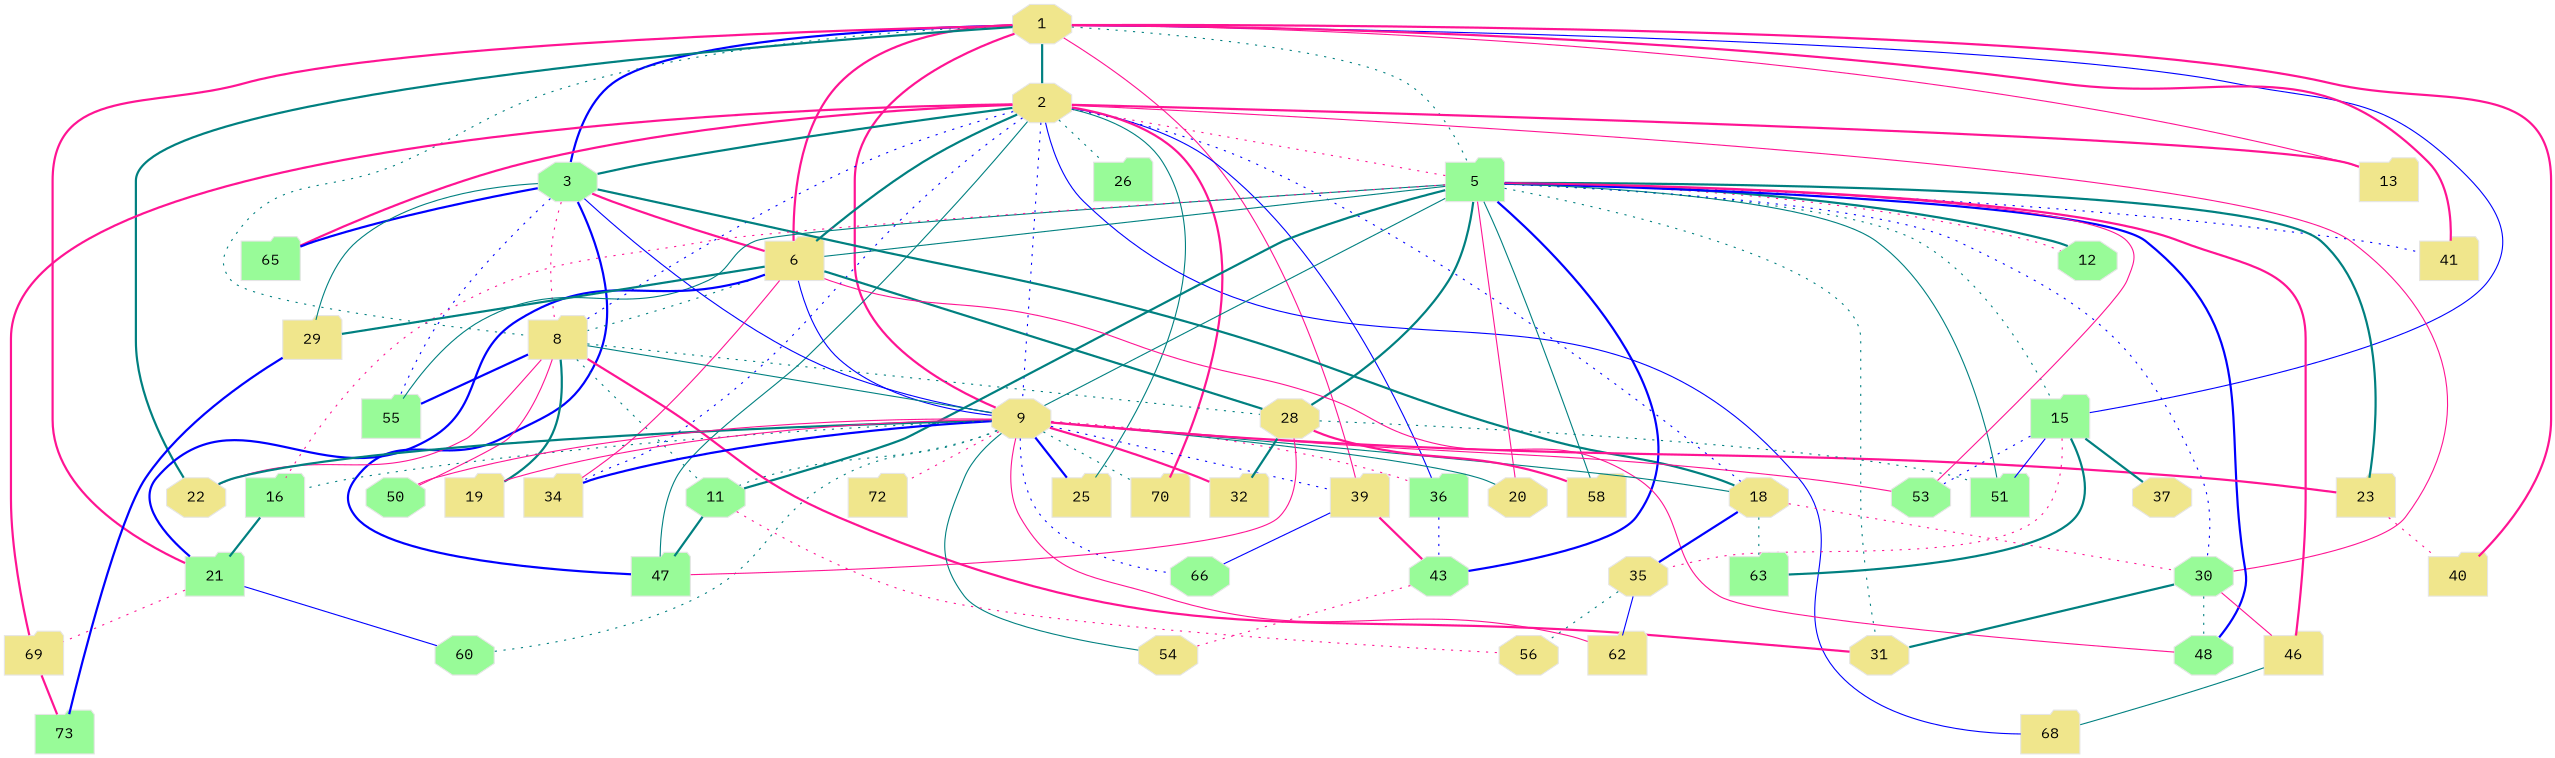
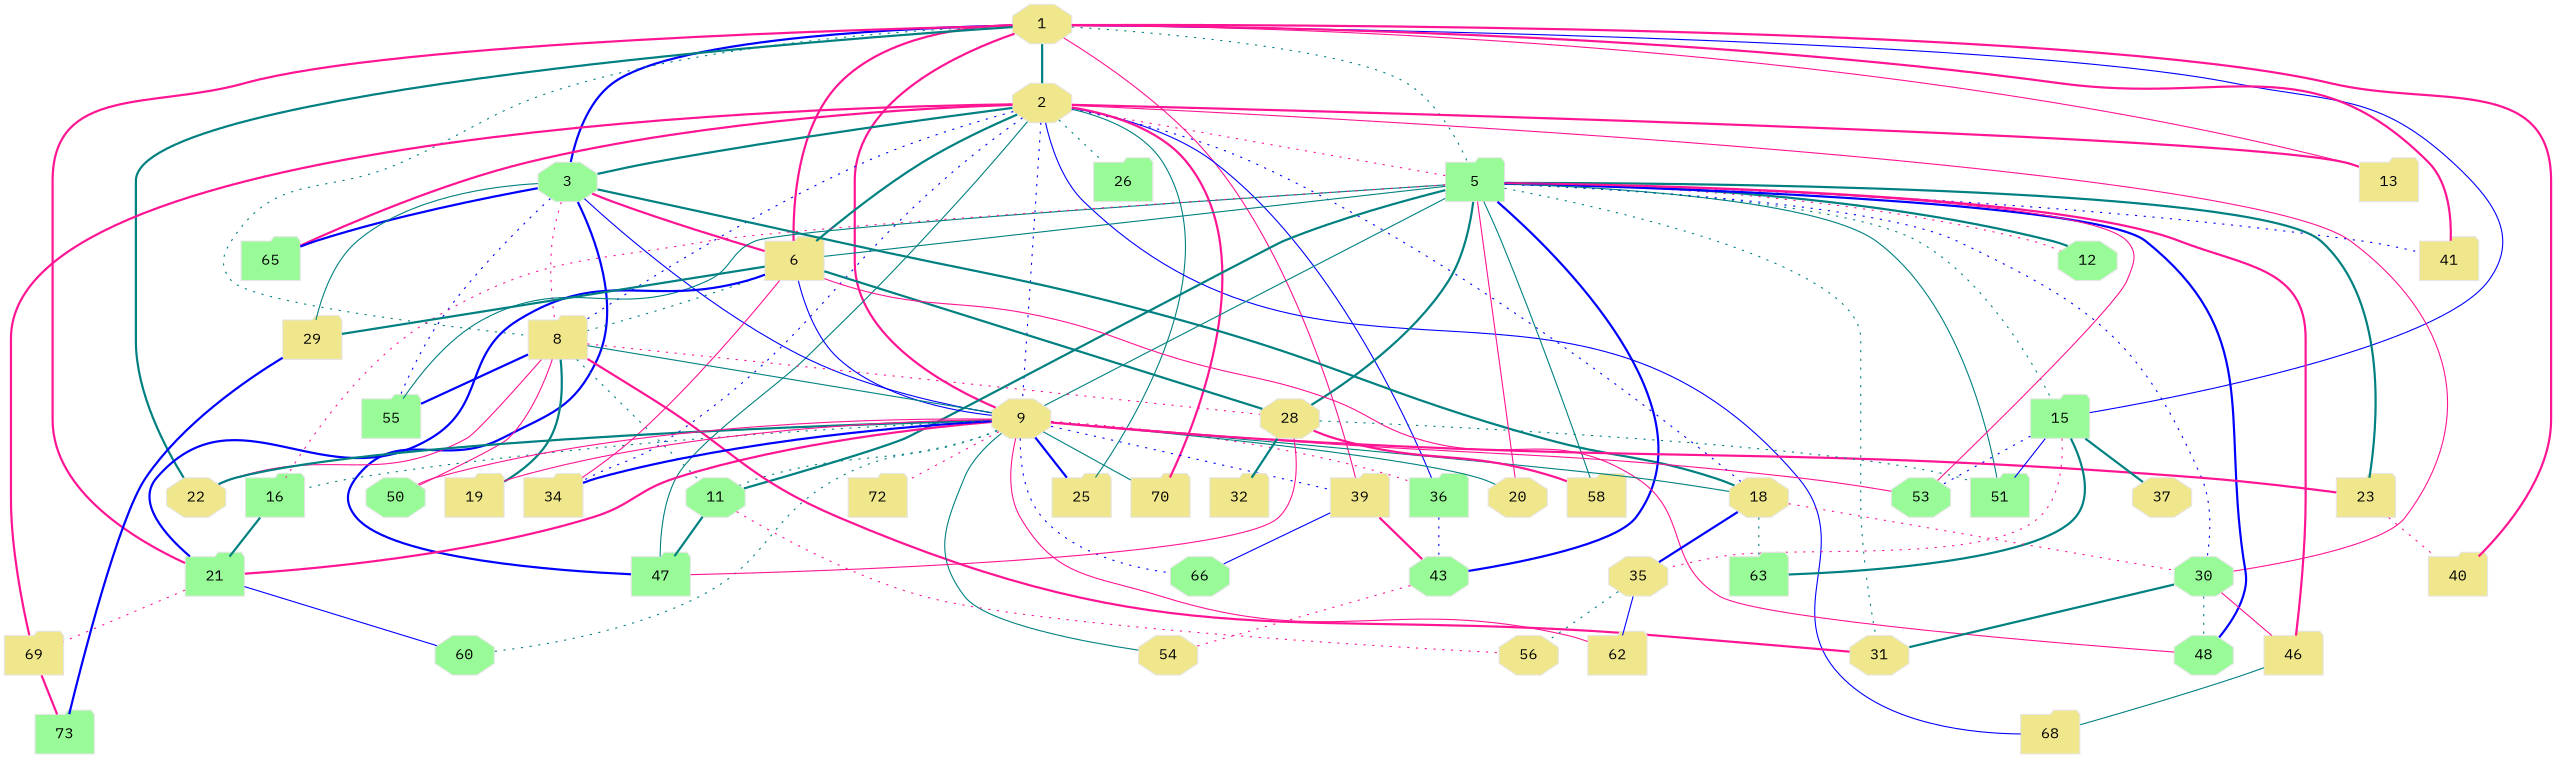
  graph {
    fontname="IBM Plex Mono"
    node [color=gray90 fillcolor=khaki fontname="IBM Plex Mono" shape=folder style=filled]
    edge [color=teal fontname="IBM Plex Mono" style=bold]
    1 [shape=octagon super="+24"]
    2 [shape=octagon super="+4"]
    3 [fillcolor=palegreen shape=octagon super="+59"]
    5 [fillcolor=palegreen super="+7"]
    6 [super="+14"]
    8 [super="+49"]
    9 [shape=octagon super="+10"]
    13
    15 [fillcolor=palegreen super="+17"]
    21 [fillcolor=palegreen super="+77"]
    22 [shape=octagon super="+44"]
    39
    40
    41
    18 [shape=octagon super="+27"]
    25
    26 [fillcolor=palegreen]
    30 [fillcolor=palegreen shape=octagon super="+42"]
    34 [super="+74"]
    36 [fillcolor=palegreen]
    47 [fillcolor=palegreen super="+75"]
    65 [fillcolor=palegreen]
    68
    69
    70
    29
    55 [fillcolor=palegreen]
    11 [fillcolor=palegreen shape=octagon super="+33"]
    12 [fillcolor=palegreen shape=octagon]
    16 [fillcolor=palegreen]
    20 [shape=octagon]
    23 [super="+45"]
    28 [shape=octagon super="+38"]
    31 [shape=octagon super="+67"]
    43 [fillcolor=palegreen shape=octagon super="+71"]
    46 [super="+52"]
    48 [fillcolor=palegreen shape=octagon super="+64"]
    51 [fillcolor=palegreen super="+61"]
    53 [fillcolor=palegreen shape=octagon super="+57"]
    58
    19
    50 [fillcolor=palegreen shape=octagon]
    32
    54 [shape=octagon]
    60 [fillcolor=palegreen shape=octagon]
    62
    66 [fillcolor=palegreen shape=octagon]
    72
    35 [shape=octagon super="+76"]
    37 [shape=octagon]
    63 [fillcolor=palegreen]
    73 [fillcolor=palegreen]
    56 [shape=octagon]
    1 -- 2 [weight=2]
    1 -- 3 [color=blue]
    1 -- 5 [style=dotted weight=3]
    1 -- 6 [color=deeppink]
    1 -- 8 [style=dotted]
    1 -- 9 [color=deeppink weight=2]
    1 -- 13 [color=deeppink style=solid]
    1 -- 15 [color=blue style=solid]
    1 -- 21 [color=deeppink]
    1 -- 22
    1 -- 39 [color=deeppink style=solid]
    1 -- 40 [color=deeppink]
    1 -- 41 [color=deeppink]
    2 -- 3 [weight=2]
    2 -- 5 [color=deeppink style=dotted weight=4]
    2 -- 6 [weight=2]
    2 -- 8 [color=blue style=dotted weight=2]
    2 -- 9 [color=blue style=dotted weight=4]
    2 -- 13 [color=deeppink]
    2 -- 18 [color=blue style=dotted]
    2 -- 25 [style=solid]
    2 -- 26 [style=dotted weight=2]
    2 -- 30 [color=deeppink style=solid]
    2 -- 34 [color=blue style=dotted]
    2 -- 36 [color=blue style=solid]
    2 -- 47 [style=solid]
    2 -- 65 [color=deeppink]
    2 -- 68 [color=blue style=solid]
    2 -- 69 [color=deeppink]
    2 -- 70 [color=deeppink]
    3 -- 6 [color=deeppink weight=2]
    3 -- 8 [color=deeppink style=dotted]
    3 -- 9 [color=blue style=solid weight=2]
    3 -- 18
    3 -- 47 [color=blue]
    3 -- 65 [color=blue]
    3 -- 29 [style=solid]
    3 -- 55 [color=blue style=dotted weight=2]
    5 -- 6 [style=solid weight=2]
    5 -- 9 [style=solid weight=4]
    5 -- 15 [style=dotted weight=2]
    5 -- 41 [color=blue style=dotted]
    5 -- 30 [color=blue style=dotted]
    5 -- 55 [style=solid]
    5 -- 11
    5 -- 12 [color=deeppink style=dotted]
    5 -- 12
    5 -- 16 [color=deeppink style=dotted]
    5 -- 20 [color=deeppink style=solid]
    5 -- 23
    5 -- 28
    5 -- 31 [style=dotted]
    5 -- 43 [color=blue]
    5 -- 46 [color=deeppink weight=2]
    5 -- 48 [color=blue]
    5 -- 51 [style=solid]
    5 -- 53 [color=deeppink style=solid]
    5 -- 58 [style=solid]
    6 -- 8 [style=dotted]
    6 -- 9 [color=blue style=solid weight=2]
    6 -- 21 [color=blue]
    6 -- 34 [color=deeppink style=solid]
    6 -- 29
    6 -- 28
    6 -- 48 [color=deeppink style=solid]
    8 -- 9 [style=solid weight=2]
    8 -- 22 [color=deeppink style=solid]
    8 -- 55 [color=blue]
    8 -- 11 [style=dotted]
-   8 -- 28 [style=dotted]
+   8 -- 28 [color=deeppink style=dotted]
    8 -- 31 [color=deeppink]
    8 -- 19
    8 -- 50 [color=deeppink style=solid]
    9 -- 22
    9 -- 39 [color=blue style=dotted]
    9 -- 18 [style=solid]
    9 -- 25 [color=blue]
    9 -- 34 [color=blue]
    9 -- 36 [color=deeppink style=dotted]
-   9 -- 70 [style=dotted]
+   9 -- 70 [style=solid]
    9 -- 11 [style=dotted]
    9 -- 16 [style=dotted]
    9 -- 20 [style=solid]
    9 -- 23 [color=deeppink weight=2]
    9 -- 53 [color=deeppink style=solid]
    9 -- 19 [color=deeppink style=solid]
    9 -- 50 [color=deeppink style=solid]
-   9 -- 32 [color=deeppink]
+   9 -- 21 [color=deeppink]
    9 -- 54 [style=solid]
    9 -- 60 [style=dotted]
    9 -- 62 [color=deeppink style=solid]
    9 -- 66 [color=blue style=dotted]
    9 -- 72 [color=deeppink style=dotted weight=2]
    15 -- 51 [color=blue style=solid]
    15 -- 53 [color=blue style=dotted]
    15 -- 35 [color=deeppink style=dotted weight=2]
    15 -- 37 [weight=2]
    15 -- 63
    21 -- 69 [color=deeppink style=dotted]
    21 -- 60 [color=blue style=solid]
    39 -- 43 [color=deeppink]
    39 -- 66 [color=blue style=solid]
    18 -- 30 [color=deeppink style=dotted]
    18 -- 35 [color=blue]
    18 -- 63 [style=dotted]
    30 -- 31
    30 -- 46 [color=deeppink style=solid]
    30 -- 48 [style=dotted]
    36 -- 43 [color=blue style=dotted]
    69 -- 73 [color=deeppink]
    29 -- 73 [color=blue]
    11 -- 47
    11 -- 56 [color=deeppink style=dotted]
    16 -- 21
    23 -- 40 [color=deeppink style=dotted]
    28 -- 47 [color=deeppink style=solid]
    28 -- 51 [style=dotted]
    28 -- 58 [color=deeppink]
    28 -- 32
    43 -- 54 [color=deeppink style=dotted]
    46 -- 68 [style=solid]
    35 -- 62 [color=blue style=solid]
    35 -- 56 [style=dotted]
  }
